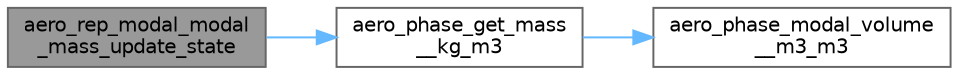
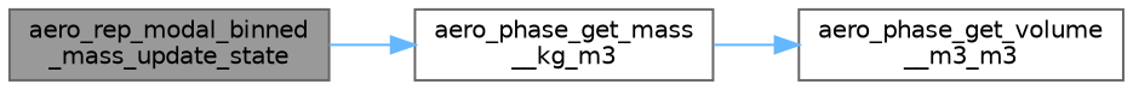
  digraph {
    rankdir=LR
    node [color=grey40 fillcolor=white fontname=Helvetica fontsize=10 shape=box style=filled]
    edge [color=steelblue1 fontname=Helvetica fontsize=10 labelfontname=Helvetica labelfontsize=10 style=solid]
-   n1 [color=gray40 fillcolor=grey60 fontcolor=black height=0.2 label="aero_rep_modal_modal\l_mass_update_state" width=0.4]
+   n1 [color=gray40 fillcolor=grey60 fontcolor=black height=0.2 label="aero_rep_modal_binned\l_mass_update_state" width=0.4]
    n2 [height=0.2 label="aero_phase_get_mass\l__kg_m3" width=0.4]
-   n3 [height=0.2 label="aero_phase_modal_volume\l__m3_m3" width=0.4]
+   n3 [height=0.2 label="aero_phase_get_volume\l__m3_m3" width=0.4]
    n1 -> n2
    n2 -> n3
  }
